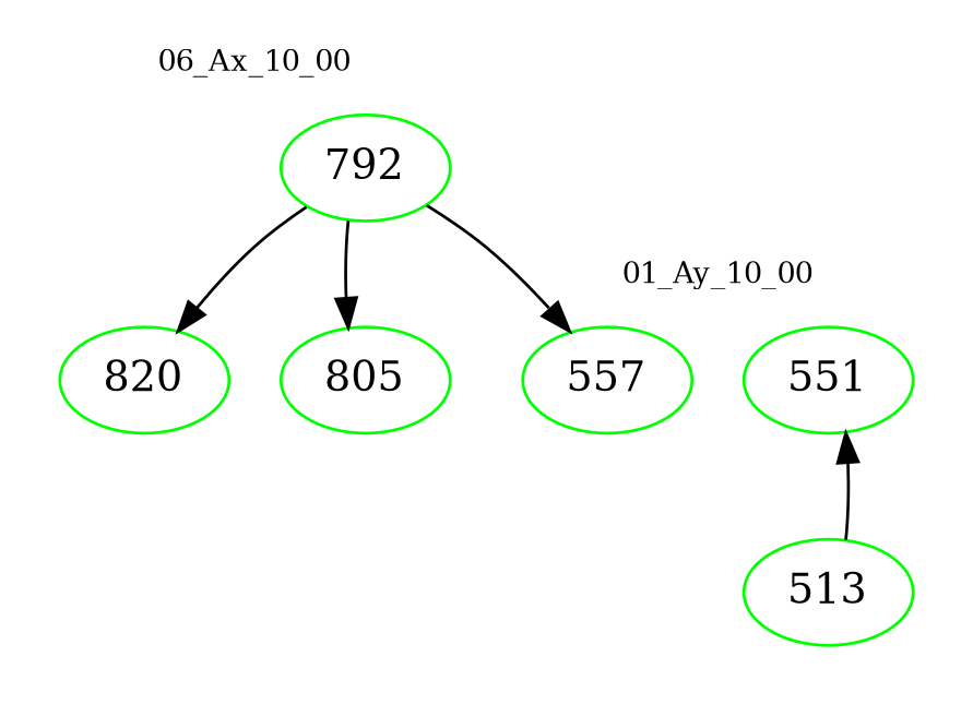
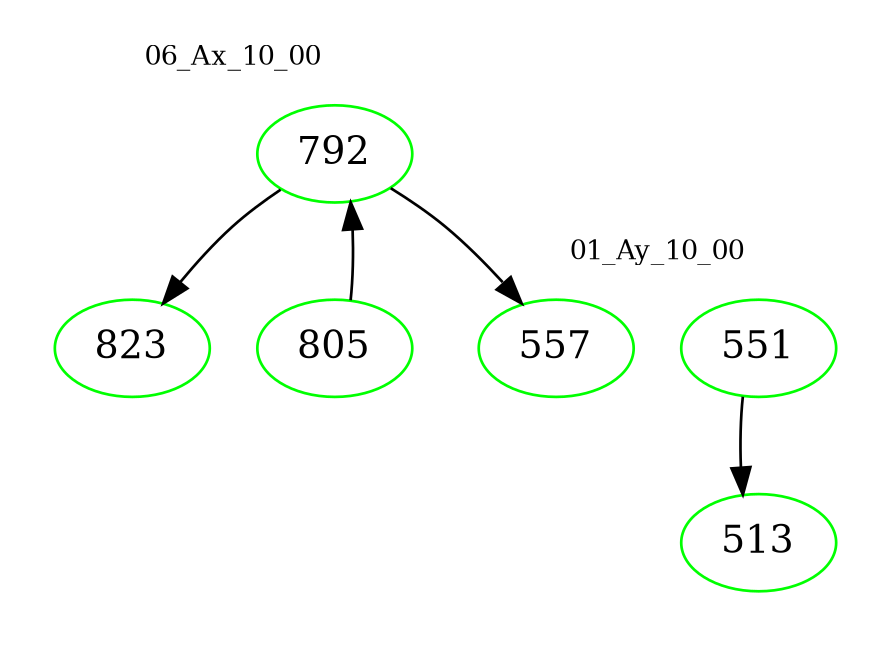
  digraph {
    node [color=green]
    edge [color=black]
    n1 [label=792]
-   n2 [label=820]
+   n2 [label=823]
    n3 [label=805]
    n4 [label=551]
    n5 [label=513]
    n6 [label=557]
    subgraph cluster_1 {
      color=white
      fontsize=10
      label="06_Ax_10_00"
      n1
      n2
      n3
    }
    subgraph cluster_2 {
      color=white
      fontsize=10
      label="01_Ay_10_00"
      n4
      n5
      n6
    }
    n1 -> n2
-   n1 -> n3
+   n3 -> n1
    n1 -> n6
-   n5 -> n4
+   n4 -> n5
  }
